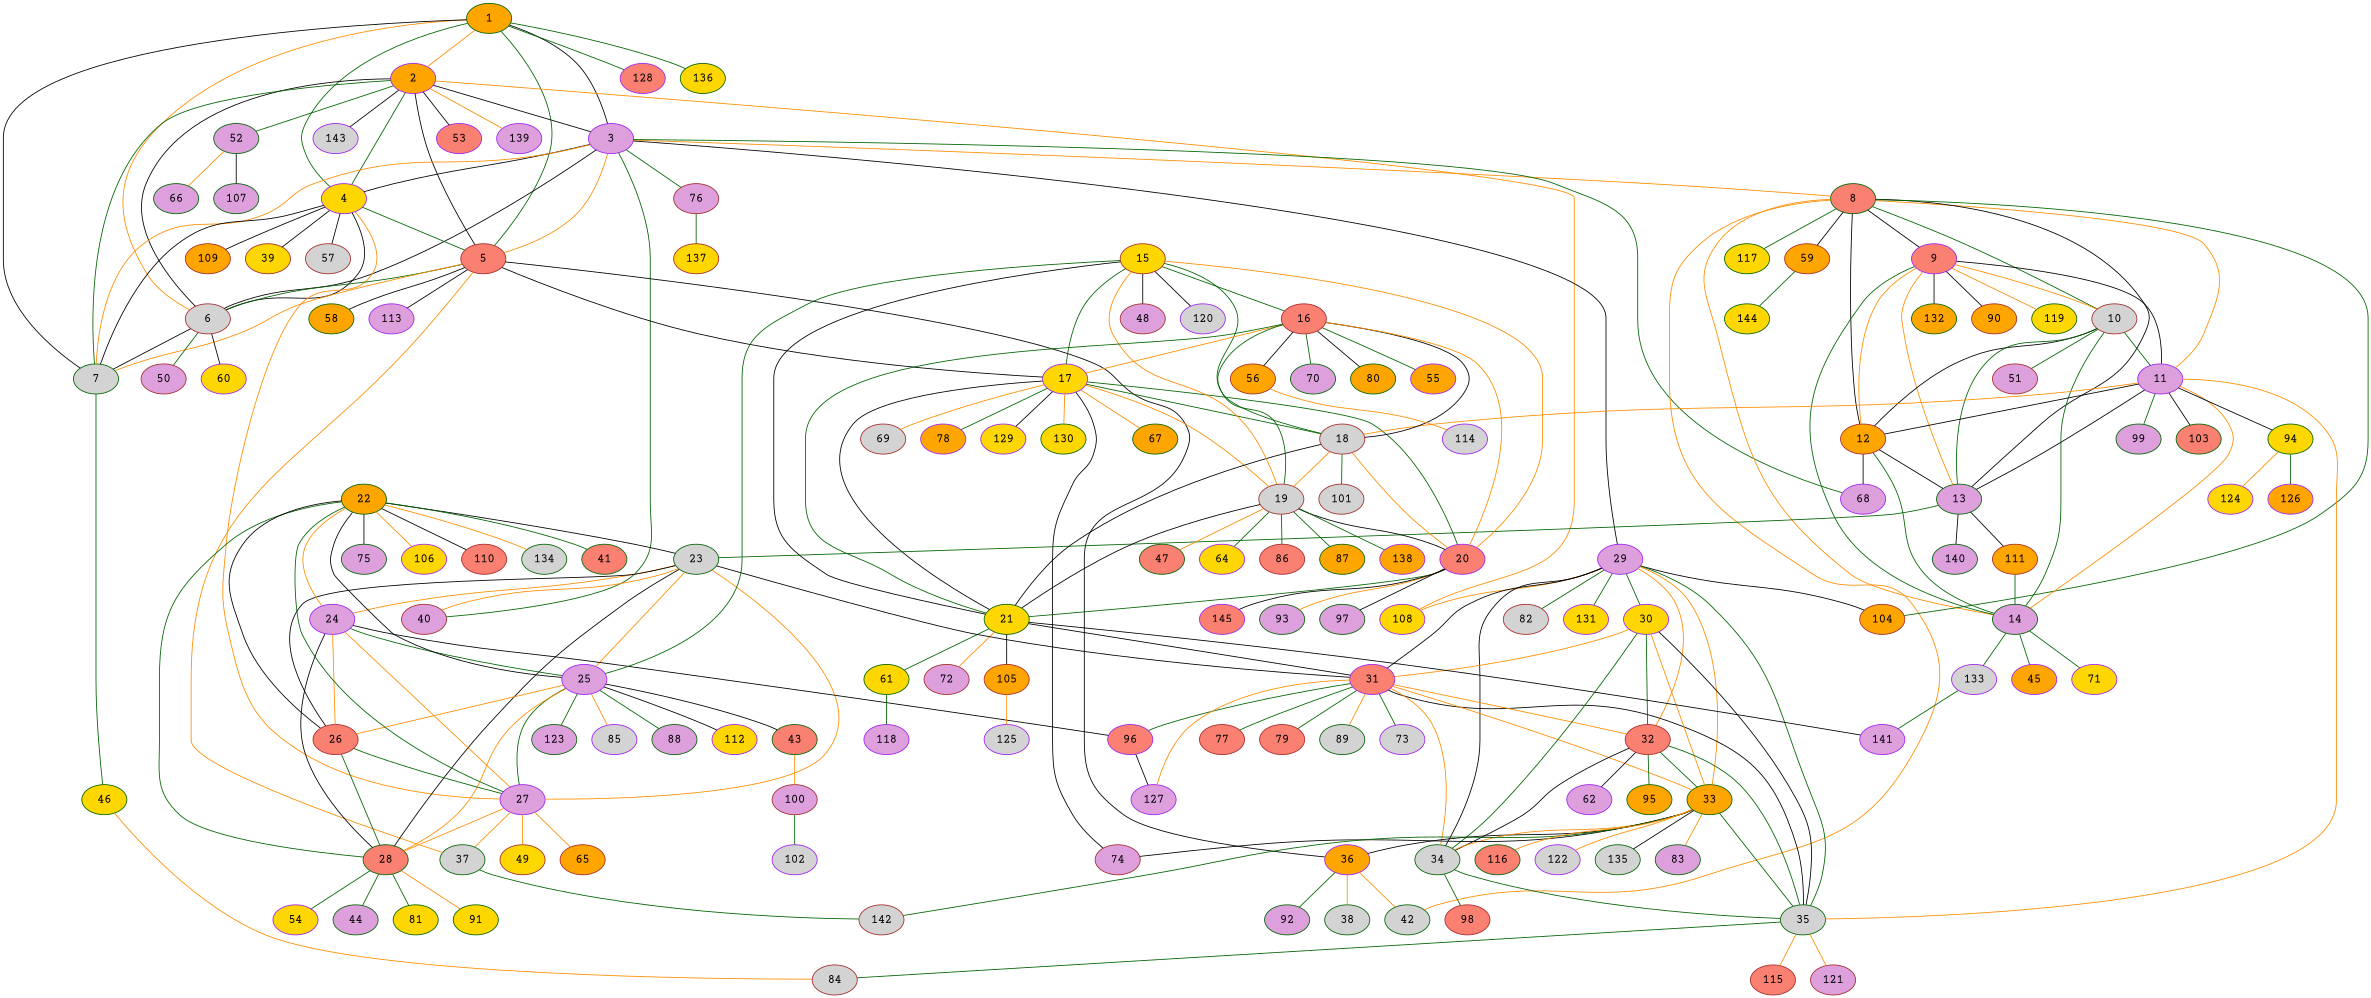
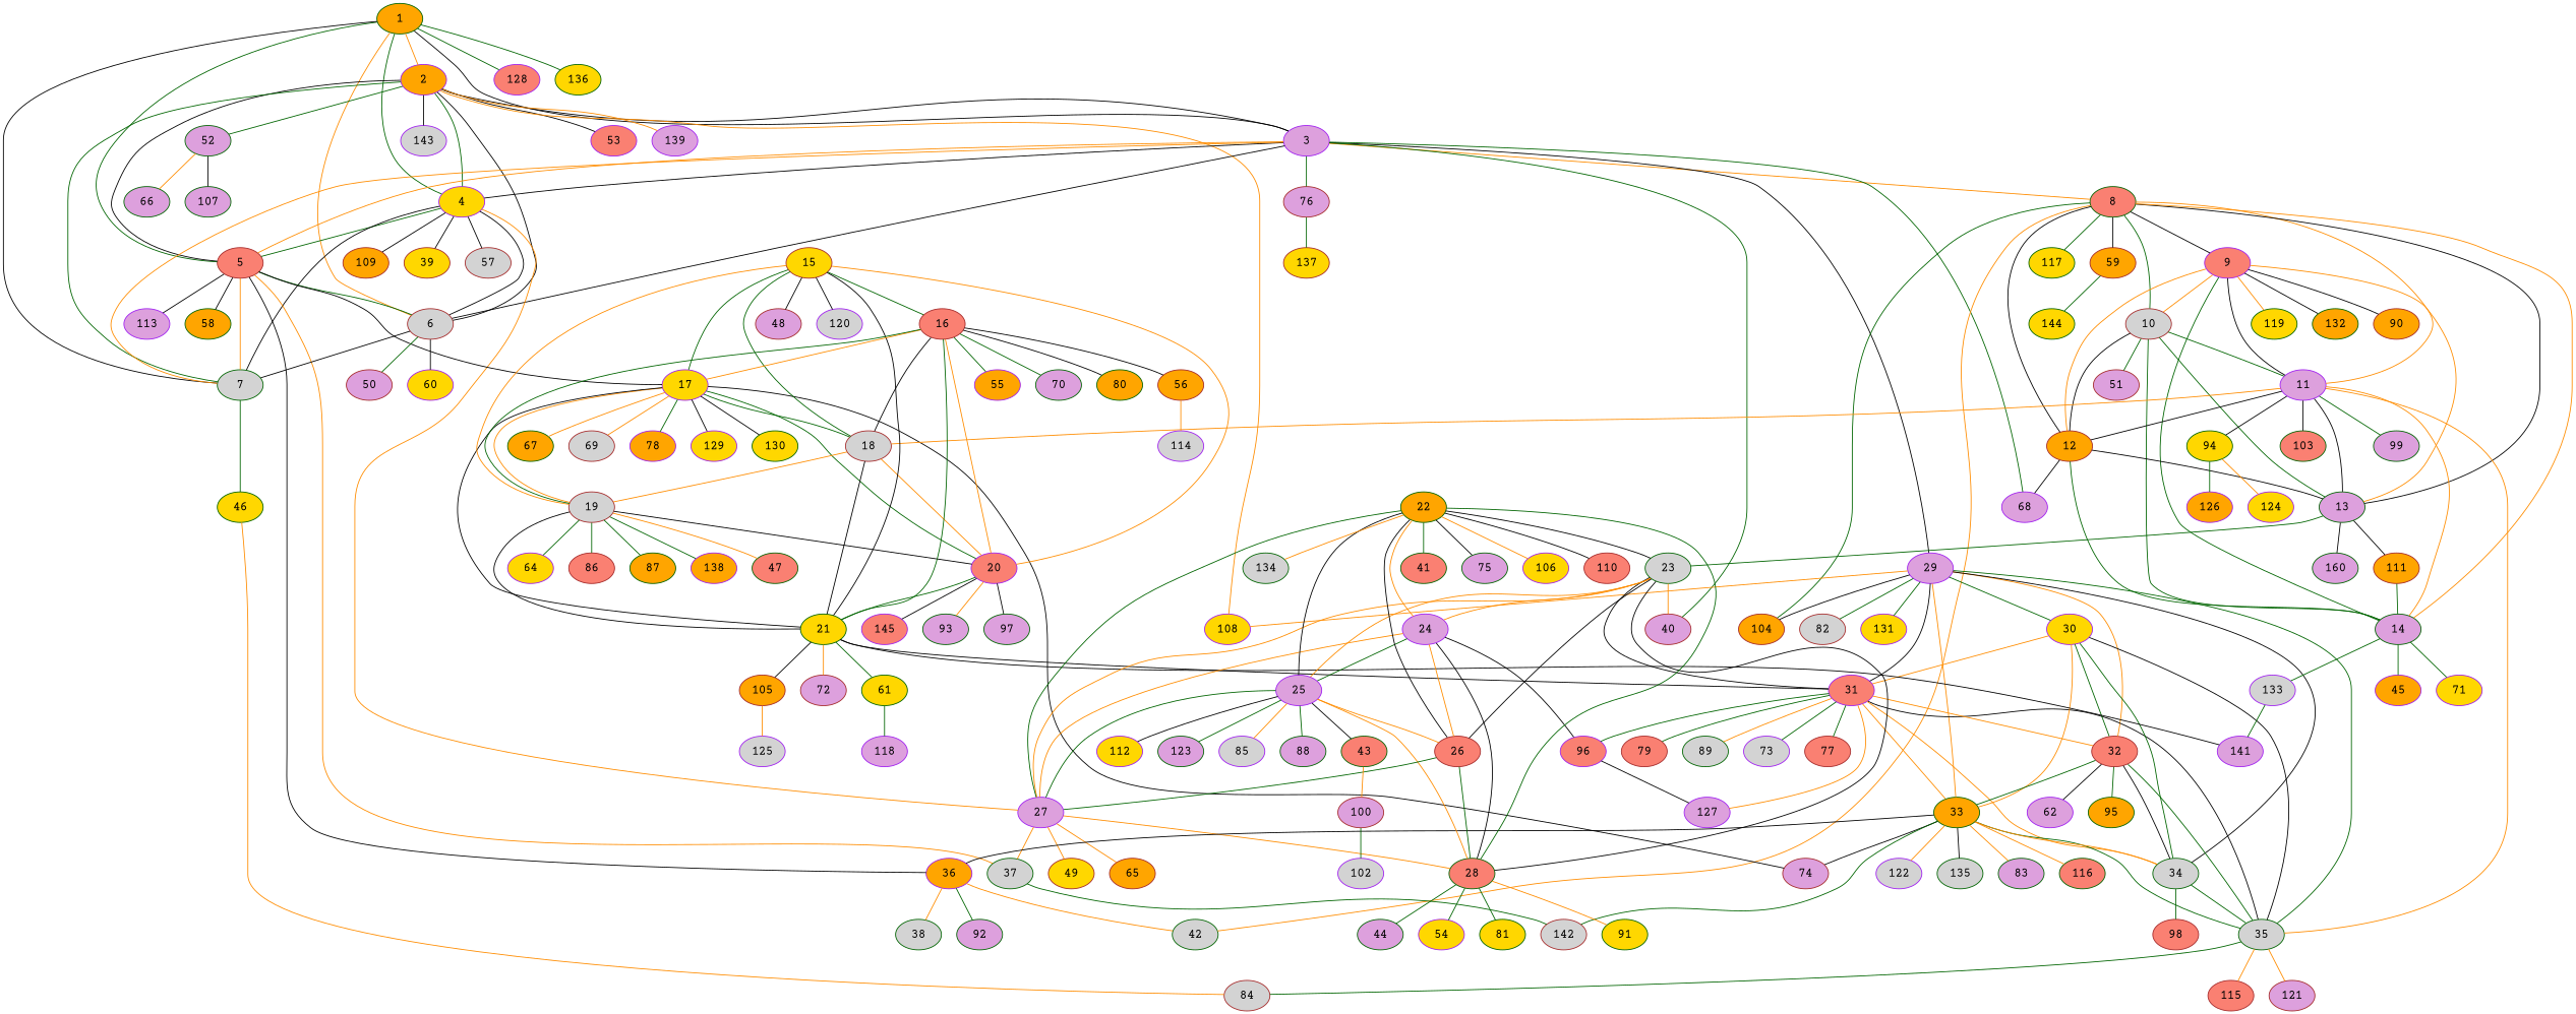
  graph {
    fontname="Courier Prime"
    node [color=darkgreen fillcolor=plum fontname="Courier Prime" style=filled]
    edge [color=darkgreen fontname="Courier Prime"]
    1 [fillcolor=orange]
    2 [color=purple fillcolor=orange]
    3 [color=purple]
    4 [color=purple fillcolor=gold]
    5 [color=brown fillcolor=salmon]
    6 [color=brown fillcolor=lightgrey]
    7 [fillcolor=lightgrey]
    128 [color=purple fillcolor=salmon]
    136 [fillcolor=gold]
    52
    53 [color=purple fillcolor=salmon]
    108 [color=purple fillcolor=gold]
    139 [color=purple]
    143 [color=purple fillcolor=lightgrey]
    8 [fillcolor=salmon]
    29 [color=purple]
    40 [color=brown]
    68 [color=purple]
    76 [color=brown]
    27 [color=purple]
    39 [color=brown fillcolor=gold]
    57 [color=brown fillcolor=lightgrey]
    109 [color=brown fillcolor=orange]
    17 [color=purple fillcolor=gold]
    36 [color=purple fillcolor=orange]
    37 [fillcolor=lightgrey]
    58 [fillcolor=orange]
    113 [color=purple]
    50 [color=brown]
    60 [color=purple fillcolor=gold]
    46 [fillcolor=gold]
    66
    107
    9 [color=purple fillcolor=salmon]
    10 [color=brown fillcolor=lightgrey]
    11 [color=purple]
    12 [color=brown fillcolor=orange]
    13
    14
    42 [fillcolor=lightgrey]
    59 [color=brown fillcolor=orange]
    104 [color=brown fillcolor=orange]
    117 [fillcolor=gold]
    35 [fillcolor=lightgrey]
    31 [color=purple fillcolor=salmon]
    30 [color=purple fillcolor=gold]
    32 [color=brown fillcolor=salmon]
    33 [fillcolor=orange]
    34 [fillcolor=lightgrey]
    82 [color=brown fillcolor=lightgrey]
    131 [color=purple fillcolor=gold]
    137 [color=brown fillcolor=gold]
    28 [fillcolor=salmon]
    49 [color=brown fillcolor=gold]
    65 [color=brown fillcolor=orange]
    18 [color=brown fillcolor=lightgrey]
    19 [color=brown fillcolor=lightgrey]
    20 [color=purple fillcolor=salmon]
    21 [fillcolor=gold]
    67 [fillcolor=orange]
    69 [color=brown fillcolor=lightgrey]
    74 [color=brown]
    78 [color=purple fillcolor=orange]
    129 [color=purple fillcolor=gold]
    130 [fillcolor=gold]
    38 [fillcolor=lightgrey]
    92
    142 [color=brown fillcolor=lightgrey]
    84 [color=brown fillcolor=lightgrey]
    90 [color=brown fillcolor=orange]
    119 [fillcolor=gold]
    132 [fillcolor=orange]
    51 [color=brown]
    94 [fillcolor=gold]
    99
    103 [fillcolor=salmon]
    23 [fillcolor=lightgrey]
    111 [color=brown fillcolor=orange]
-   140
+   140 [label=160]
    45 [color=purple fillcolor=orange]
    71 [color=purple fillcolor=gold]
    133 [color=purple fillcolor=lightgrey]
    144 [fillcolor=gold]
-   101 [color=brown fillcolor=lightgrey]
    115 [color=brown fillcolor=salmon]
    121 [color=brown]
    124 [color=purple fillcolor=gold]
    126 [color=purple fillcolor=orange]
    25 [color=purple]
    24 [color=purple]
    26 [color=brown fillcolor=salmon]
    141 [color=purple]
    15 [color=brown fillcolor=gold]
    16 [color=brown fillcolor=salmon]
    48 [color=brown]
    120 [color=purple fillcolor=lightgrey]
    55 [color=purple fillcolor=orange]
    56 [color=brown fillcolor=orange]
    70
    80 [fillcolor=orange]
    47 [fillcolor=salmon]
    64 [color=purple fillcolor=gold]
    86 [color=brown fillcolor=salmon]
    87 [fillcolor=orange]
    138 [color=purple fillcolor=orange]
    93
    97
    145 [color=purple fillcolor=salmon]
    61 [fillcolor=gold]
    72 [color=brown]
    105 [color=brown fillcolor=orange]
    43 [fillcolor=salmon]
    85 [color=purple fillcolor=lightgrey]
    88
    112 [color=purple fillcolor=gold]
    123
    114 [color=purple fillcolor=lightgrey]
    96 [color=purple fillcolor=salmon]
    73 [color=purple fillcolor=lightgrey]
    77 [color=brown fillcolor=salmon]
    79 [color=brown fillcolor=salmon]
    89 [fillcolor=lightgrey]
    127 [color=purple]
    118 [color=purple]
    125 [color=purple fillcolor=lightgrey]
    22 [fillcolor=orange]
    41 [fillcolor=salmon]
    75
    106 [color=purple fillcolor=gold]
    110 [color=brown fillcolor=salmon]
    134 [fillcolor=lightgrey]
    44
    54 [color=purple fillcolor=gold]
    81 [fillcolor=gold]
    91 [fillcolor=gold]
    100 [color=brown]
    62 [color=purple]
    95 [fillcolor=orange]
    83
    116 [fillcolor=salmon]
    122 [color=purple fillcolor=lightgrey]
    135 [fillcolor=lightgrey]
    98 [color=brown fillcolor=salmon]
    102 [color=purple fillcolor=lightgrey]
    1 -- 2 [color=darkorange]
    1 -- 3 [color=black]
    1 -- 4
    1 -- 5
    1 -- 6 [color=darkorange]
    1 -- 7 [color=black]
    1 -- 128
    1 -- 136
    2 -- 3 [color=black]
    2 -- 4
    2 -- 5 [color=black]
    2 -- 6 [color=black]
    2 -- 7
    2 -- 52
    2 -- 53 [color=black]
    2 -- 108 [color=darkorange]
    2 -- 139 [color=darkorange]
    2 -- 143 [color=black]
    3 -- 4 [color=black]
    3 -- 5 [color=darkorange]
    3 -- 6 [color=black]
    3 -- 7 [color=darkorange]
    3 -- 8 [color=darkorange]
    3 -- 29 [color=black]
    3 -- 40
    3 -- 68
    3 -- 76
    4 -- 5
    4 -- 6 [color=black]
    4 -- 7 [color=black]
    4 -- 27 [color=darkorange]
    4 -- 39 [color=black]
    4 -- 57 [color=black]
    4 -- 109 [color=black]
    5 -- 6
    5 -- 7 [color=darkorange]
    5 -- 17 [color=black]
    5 -- 36 [color=black]
    5 -- 37 [color=darkorange]
    5 -- 58 [color=black]
    5 -- 113 [color=black]
    6 -- 7 [color=black]
    6 -- 50
    6 -- 60 [color=black]
    7 -- 46
    52 -- 66 [color=darkorange]
    52 -- 107 [color=black]
    8 -- 9 [color=black]
    8 -- 10
    8 -- 11 [color=darkorange]
    8 -- 12 [color=black]
    8 -- 13 [color=black]
    8 -- 14 [color=darkorange]
    8 -- 42 [color=darkorange]
    8 -- 59 [color=black]
    8 -- 104
    8 -- 117
    29 -- 108 [color=darkorange]
    29 -- 104 [color=black]
    29 -- 35
    29 -- 31 [color=black]
    29 -- 30
    29 -- 32 [color=darkorange]
    29 -- 33 [color=darkorange]
    29 -- 34 [color=black]
    29 -- 82
    29 -- 131
    76 -- 137
    27 -- 37 [color=darkorange]
    27 -- 28 [color=darkorange]
    27 -- 49 [color=darkorange]
    27 -- 65 [color=darkorange]
    17 -- 18
    17 -- 19 [color=darkorange]
    17 -- 20
    17 -- 21 [color=black]
    17 -- 67 [color=darkorange]
    17 -- 69 [color=darkorange]
    17 -- 74 [color=black]
    17 -- 78
    17 -- 129 [color=black]
-   17 -- 130 [color=darkorange]
+   17 -- 130 [color=black]
    36 -- 42 [color=darkorange]
    36 -- 38 [color=darkorange]
    36 -- 92
    37 -- 142
    46 -- 84 [color=darkorange]
    9 -- 10 [color=darkorange]
    9 -- 11 [color=black]
    9 -- 12 [color=darkorange]
    9 -- 13 [color=darkorange]
    9 -- 14
    9 -- 90 [color=black]
    9 -- 119 [color=darkorange]
    9 -- 132 [color=black]
    10 -- 11
    10 -- 12 [color=black]
    10 -- 13
    10 -- 14
    10 -- 51
    11 -- 12 [color=black]
    11 -- 13 [color=black]
    11 -- 14 [color=darkorange]
    11 -- 35 [color=darkorange]
    11 -- 18 [color=darkorange]
    11 -- 94 [color=black]
    11 -- 99
    11 -- 103 [color=black]
    12 -- 68 [color=black]
    12 -- 13 [color=black]
    12 -- 14
    13 -- 23
    13 -- 111 [color=black]
    13 -- 140 [color=black]
    14 -- 45
    14 -- 71
    14 -- 133
    59 -- 144
    35 -- 84
    35 -- 115 [color=darkorange]
    35 -- 121 [color=darkorange]
    31 -- 35 [color=black]
    31 -- 32 [color=darkorange]
    31 -- 33 [color=darkorange]
    31 -- 34 [color=darkorange]
    31 -- 96
    31 -- 73
    31 -- 77
    31 -- 79
    31 -- 89 [color=darkorange]
    31 -- 127 [color=darkorange]
    30 -- 35 [color=black]
    30 -- 31 [color=darkorange]
    30 -- 32
    30 -- 33 [color=darkorange]
    30 -- 34
    32 -- 35
    32 -- 33
    32 -- 34 [color=black]
    32 -- 62 [color=black]
    32 -- 95
    33 -- 36 [color=black]
    33 -- 35
    33 -- 34 [color=darkorange]
    33 -- 74 [color=black]
    33 -- 142
    33 -- 83 [color=darkorange]
    33 -- 116 [color=darkorange]
    33 -- 122 [color=darkorange]
    33 -- 135 [color=black]
    34 -- 35
    34 -- 98
    28 -- 44
    28 -- 54
    28 -- 81
    28 -- 91 [color=darkorange]
    18 -- 19 [color=darkorange]
    18 -- 20 [color=darkorange]
    18 -- 21 [color=black]
-   18 -- 101
    19 -- 20 [color=black]
    19 -- 21 [color=black]
    19 -- 47 [color=darkorange]
    19 -- 64
    19 -- 86
    19 -- 87
    19 -- 138
    20 -- 21
    20 -- 93 [color=darkorange]
    20 -- 97 [color=black]
    20 -- 145 [color=black]
    21 -- 31 [color=black]
    21 -- 141 [color=black]
    21 -- 61
    21 -- 72 [color=darkorange]
    21 -- 105 [color=black]
    94 -- 124 [color=darkorange]
    94 -- 126
    23 -- 40 [color=darkorange]
    23 -- 27 [color=darkorange]
    23 -- 31 [color=black]
    23 -- 28 [color=black]
    23 -- 25 [color=darkorange]
    23 -- 24 [color=darkorange]
    23 -- 26 [color=black]
    111 -- 14
    133 -- 141
    25 -- 27
    25 -- 28 [color=darkorange]
    25 -- 26 [color=darkorange]
    25 -- 43 [color=black]
    25 -- 85 [color=darkorange]
    25 -- 88
    25 -- 112 [color=black]
    25 -- 123
    24 -- 27 [color=darkorange]
    24 -- 28 [color=black]
    24 -- 25
    24 -- 26 [color=darkorange]
    24 -- 96 [color=black]
    26 -- 27
    26 -- 28
    15 -- 17
    15 -- 18
    15 -- 19 [color=darkorange]
    15 -- 20 [color=darkorange]
    15 -- 21 [color=black]
-   15 -- 25
    15 -- 16
    15 -- 48 [color=black]
    15 -- 120 [color=black]
    16 -- 17 [color=darkorange]
    16 -- 18 [color=black]
    16 -- 19
    16 -- 20 [color=darkorange]
    16 -- 21
    16 -- 55
    16 -- 56 [color=black]
    16 -- 70
    16 -- 80 [color=black]
    56 -- 114 [color=darkorange]
    61 -- 118
    105 -- 125 [color=darkorange]
    43 -- 100 [color=darkorange]
    96 -- 127 [color=black]
    22 -- 27
    22 -- 28
    22 -- 23 [color=black]
    22 -- 25 [color=black]
    22 -- 24 [color=darkorange]
    22 -- 26 [color=black]
    22 -- 41
    22 -- 75 [color=black]
    22 -- 106 [color=darkorange]
    22 -- 110 [color=black]
    22 -- 134 [color=darkorange]
    100 -- 102
  }
